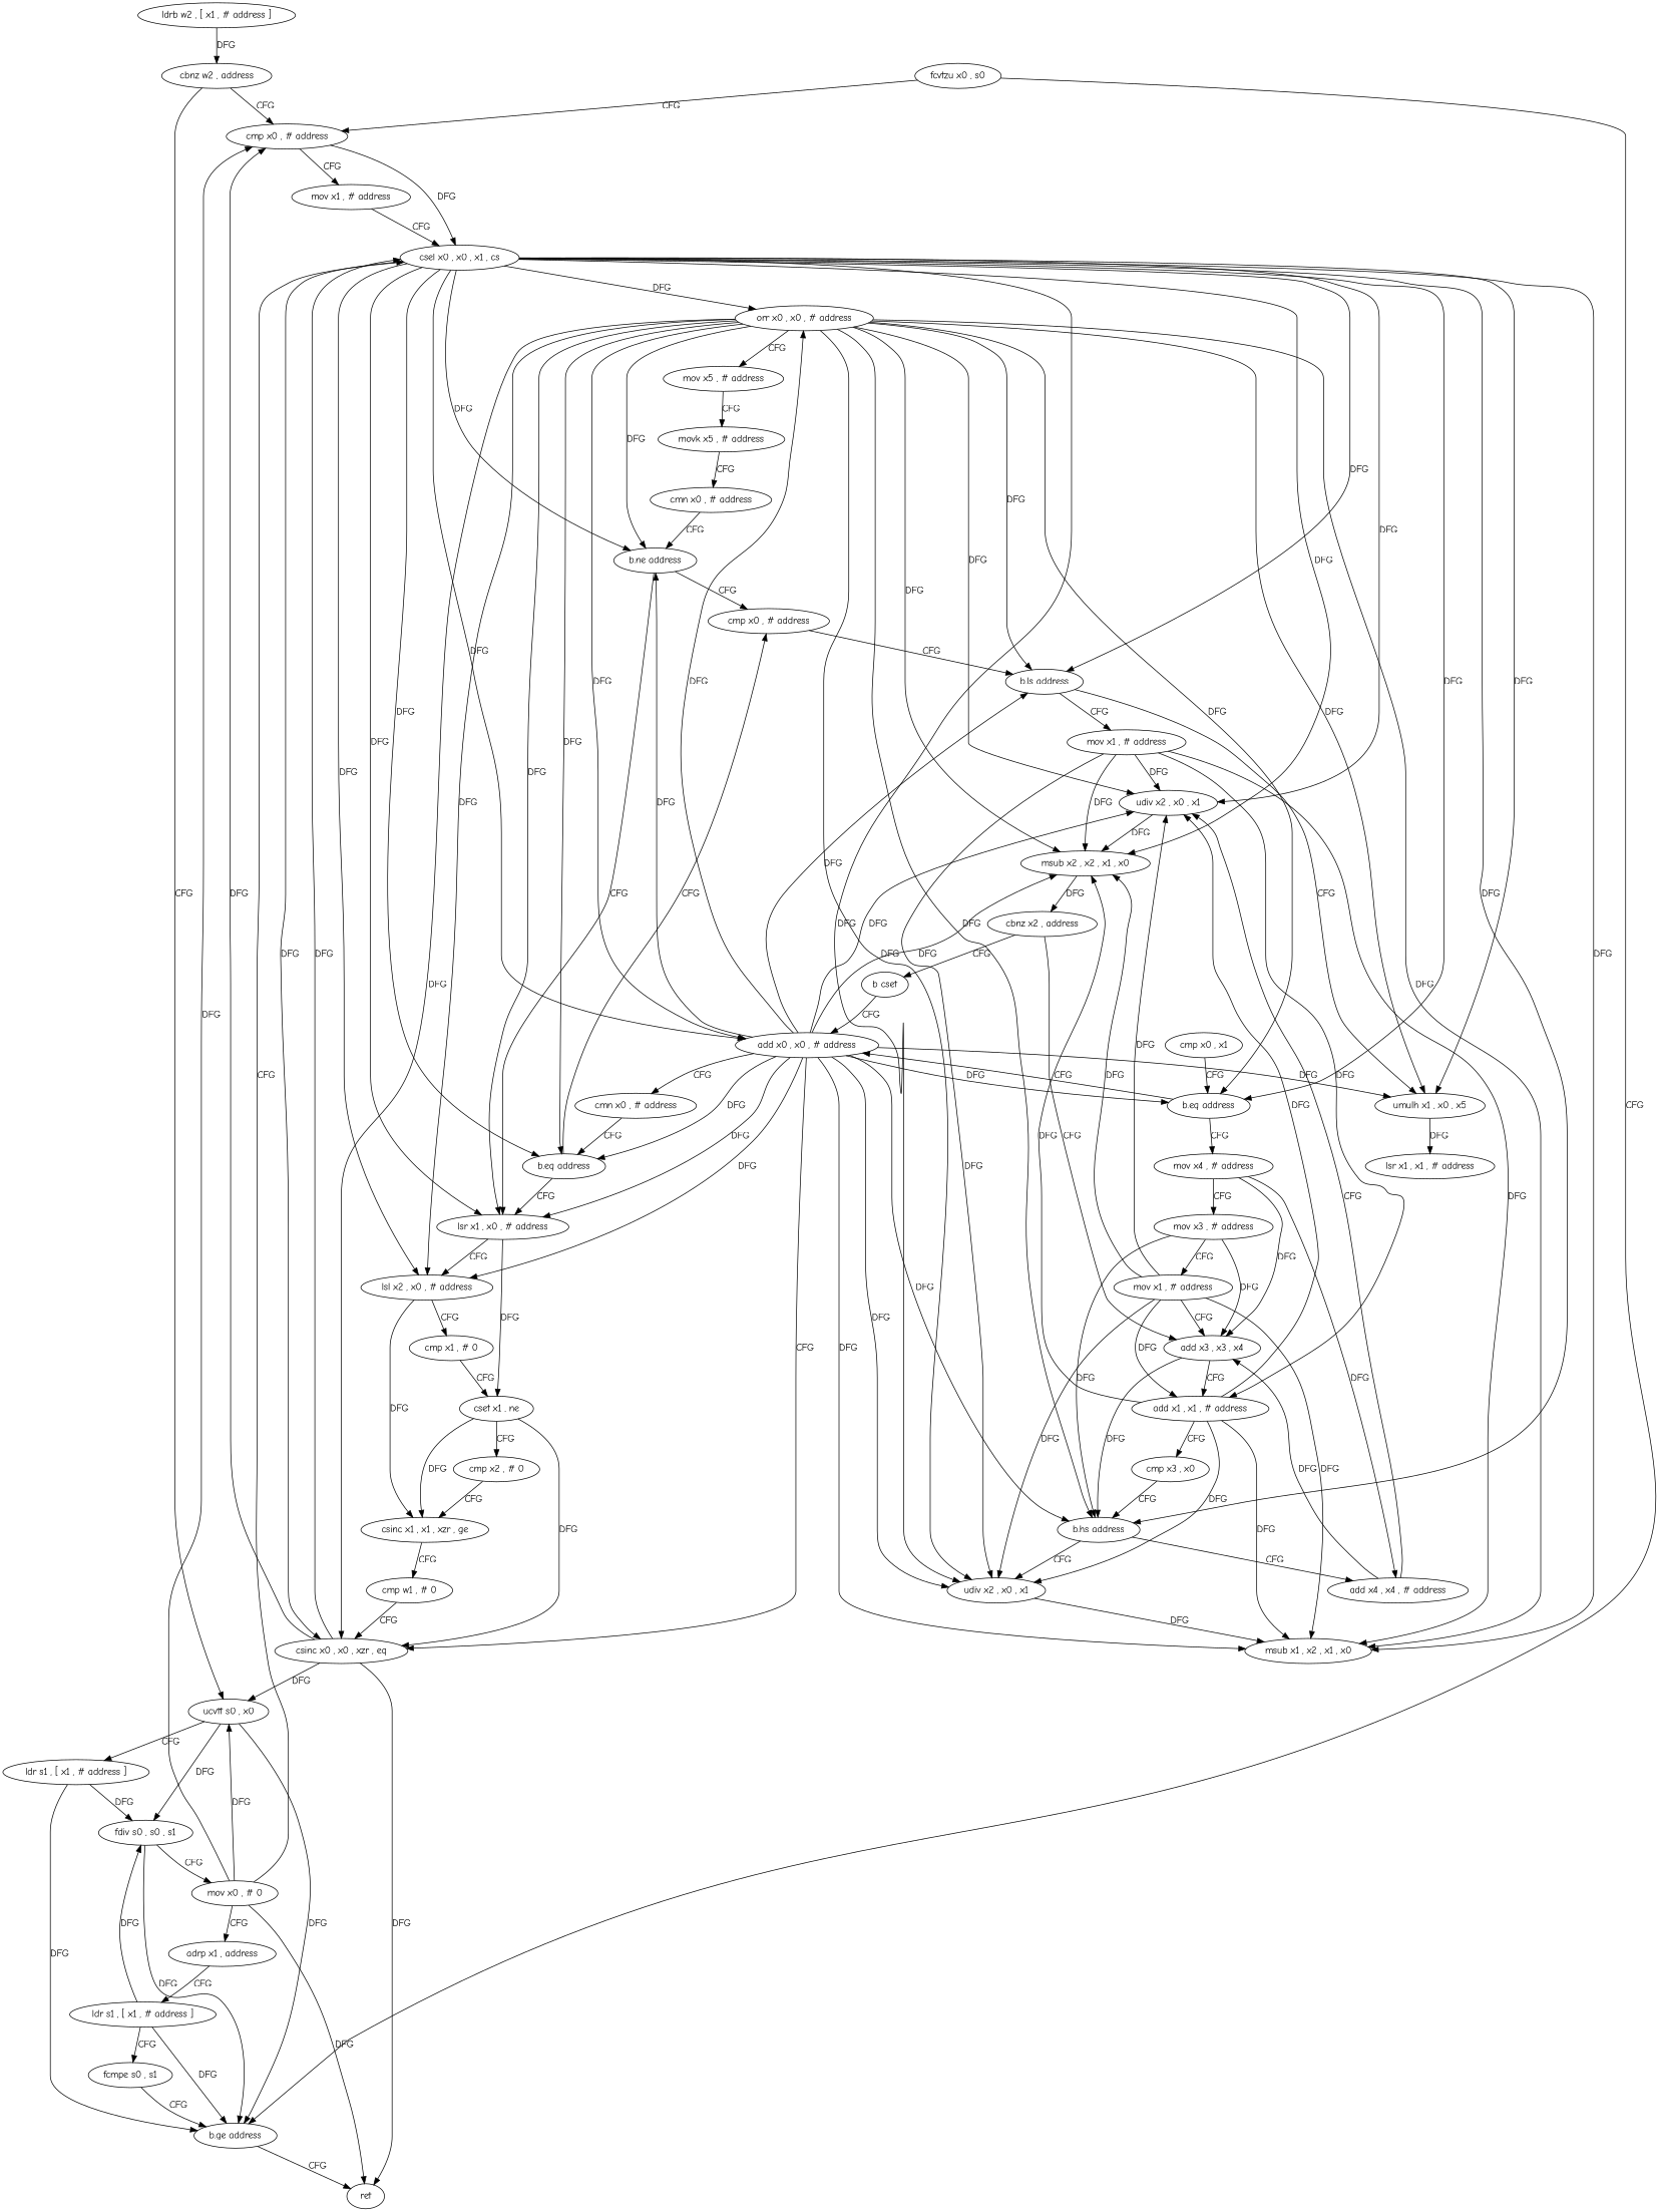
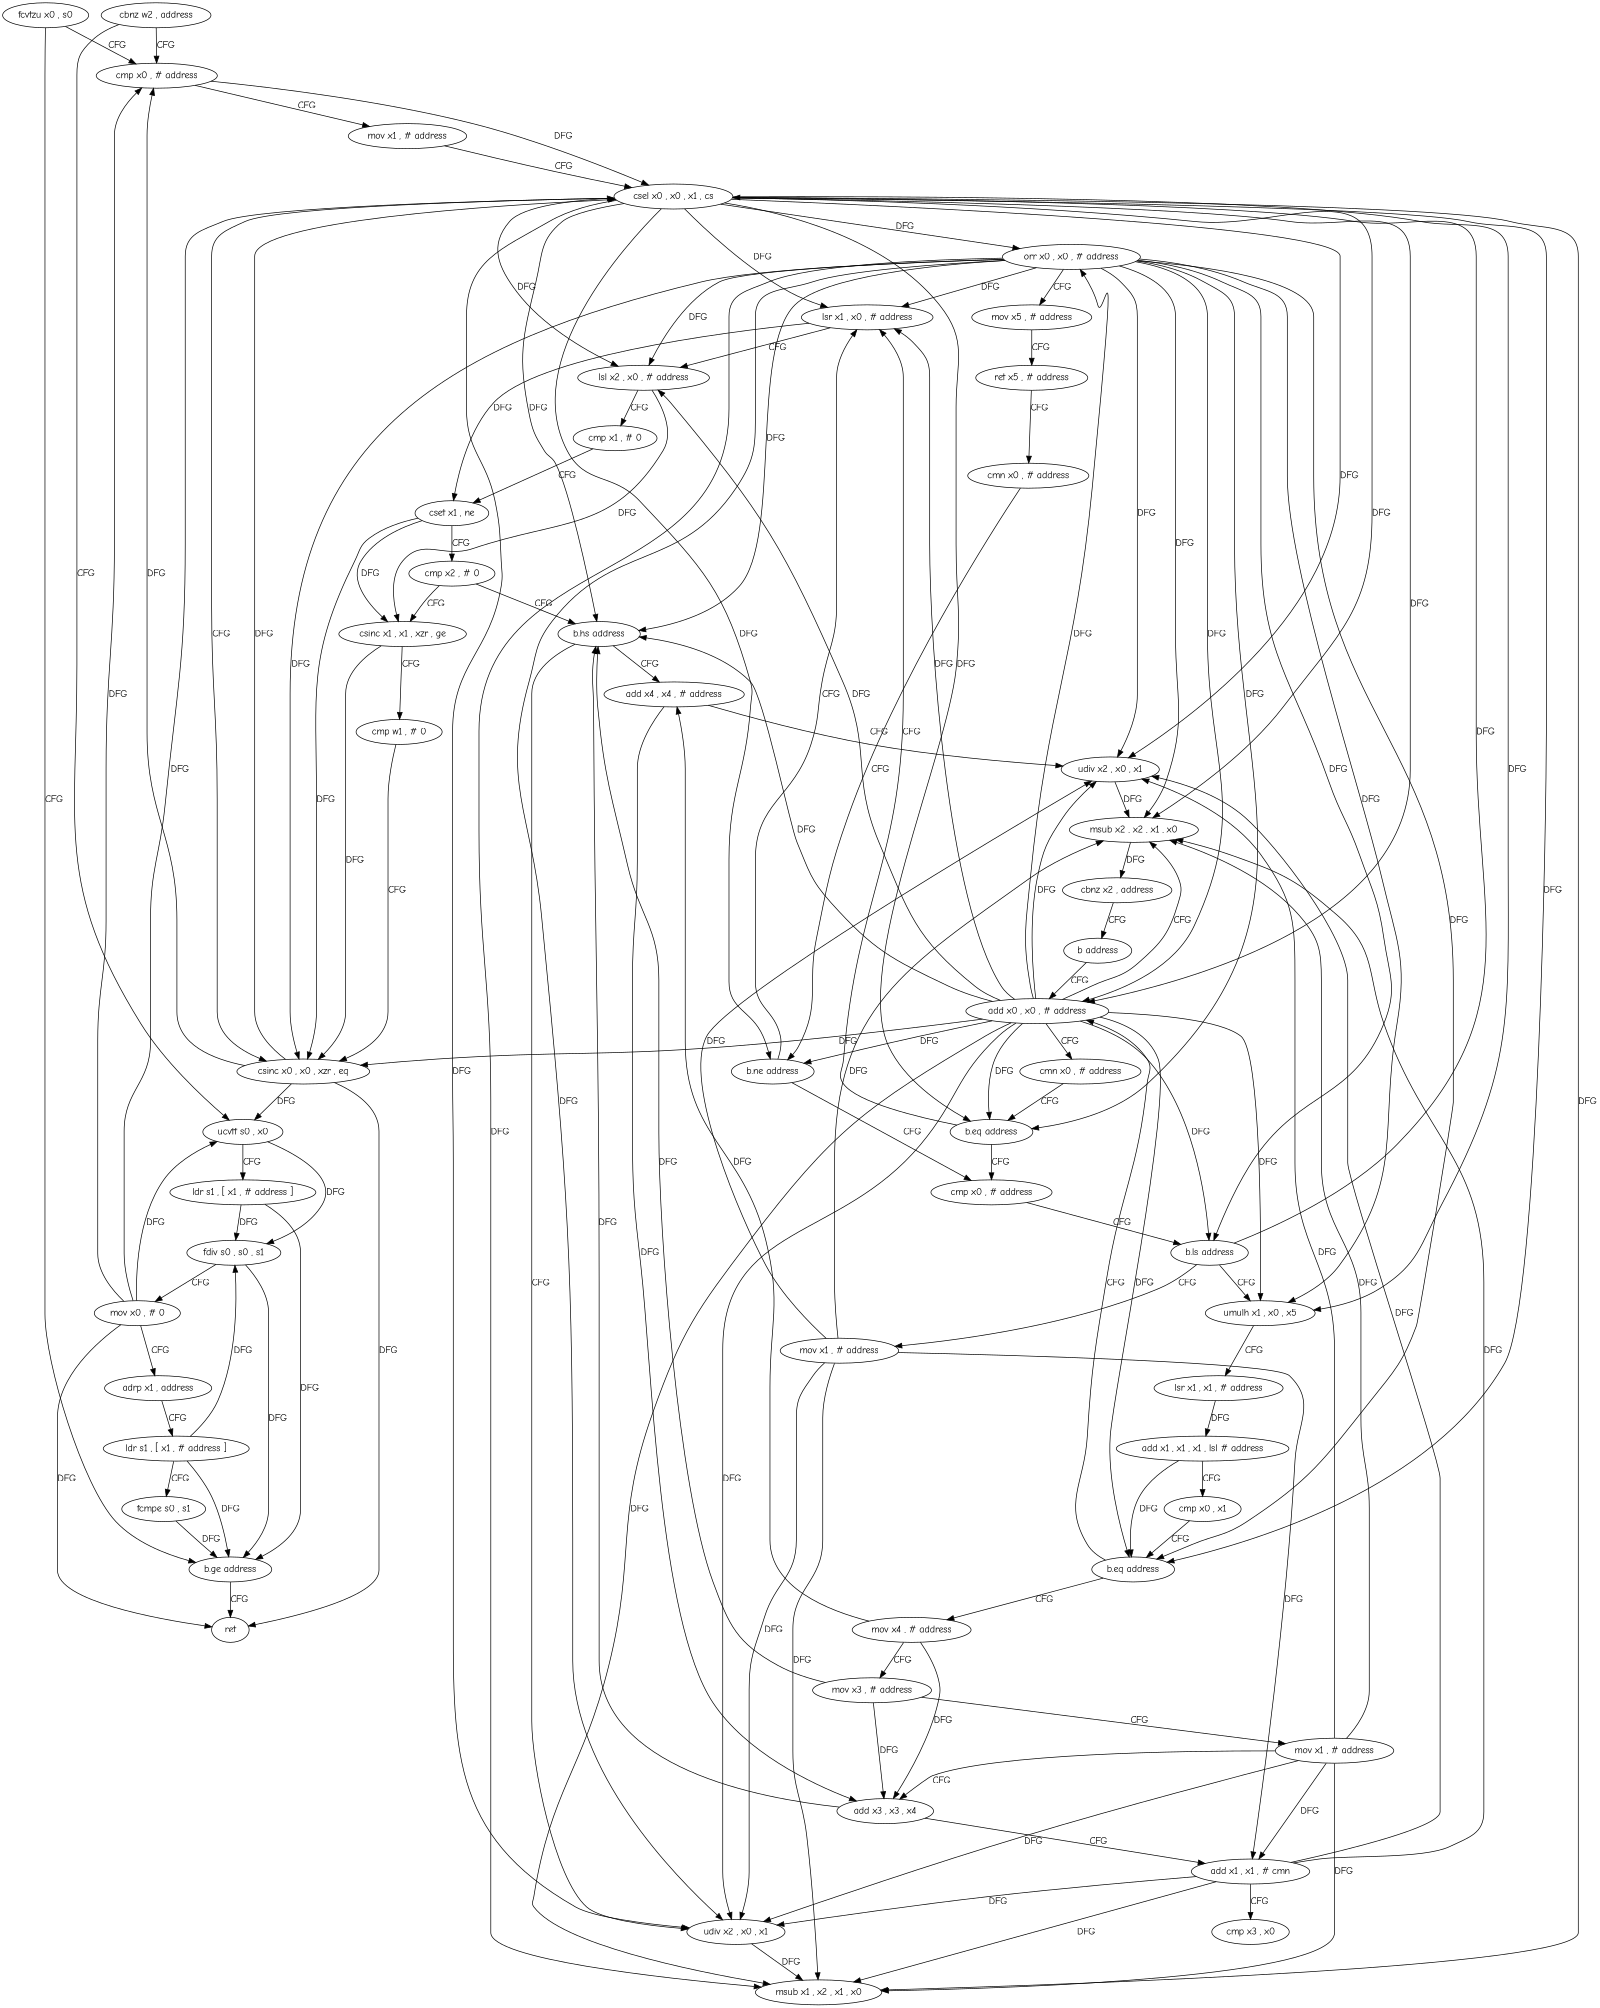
  digraph {
    fontname="Comic Neue"
    node [fontname="Comic Neue"]
    edge [fontname="Comic Neue"]
-   n1 [label="ldrb w2 , [ x1 , # address ]"]
    n2 [label="cbnz w2 , address"]
    n3 [label="cmp x0 , # address"]
    n4 [label="ucvtf s0 , x0"]
    n5 [label="mov x1 , # address"]
    n6 [label="csel x0 , x0 , x1 , cs"]
    n7 [label="ldr s1 , [ x1 , # address ]"]
    n8 [label="fdiv s0 , s0 , s1"]
    n9 [label="b.ge address"]
    n10 [label="orr x0 , x0 , # address"]
    n11 [label="b.ne address"]
    n12 [label="lsr x1 , x0 , # address"]
    n13 [label="b.ls address"]
    n14 [label="umulh x1 , x0 , x5"]
    n15 [label="lsl x2 , x0 , # address"]
    n16 [label="csinc x0 , x0 , xzr , eq"]
    n17 [label="udiv x2 , x0 , x1"]
    n18 [label="b.eq address"]
    n19 [label="add x0 , x0 , # address"]
    n20 [label="b.eq address"]
    n21 [label="msub x1 , x2 , x1 , x0"]
    n22 [label="udiv x2 , x0 , x1"]
    n23 [label="msub x2 , x2 , x1 , x0"]
    n24 [label="b.hs address"]
    n25 [label="mov x0 , # 0"]
    n26 [label=ret]
    n27 [label="mov x5 , # address"]
    n28 [label="cmp x0 , # address"]
    n29 [label="cset x1 , ne"]
    n30 [label="mov x1 , # address"]
    n31 [label="lsr x1 , x1 , # address"]
    n32 [label="cmp x1 , # 0"]
    n33 [label="csinc x1 , x1 , xzr , ge"]
    n34 [label="mov x4 , # address"]
    n35 [label="cmn x0 , # address"]
    n36 [label="cbnz x2 , address"]
    n37 [label="add x4 , x4 , # address"]
-   n38 [label="movk x5 , # address"]
+   n38 [label="ret x5 , # address"]
    n39 [label="cmn x0 , # address"]
    n40 [label="cmp x2 , # 0"]
    n41 [label="adrp x1 , address"]
    n42 [label="ldr s1 , [ x1 , # address ]"]
    n43 [label="fcmpe s0 , s1"]
    n44 [label="fcvtzu x0 , s0"]
-   n45 [label="add x1 , x1 , # address"]
+   n45 [label="add x1 , x1 , # cmn"]
    n46 [label="cmp x3 , x0"]
+   n47 [label="add x1 , x1 , x1 , lsl # address"]
    n48 [label="cmp w1 , # 0"]
    n49 [label="cmp x0 , x1"]
    n50 [label="mov x3 , # address"]
    n51 [label="add x3 , x3 , x4"]
    n52 [label="mov x1 , # address"]
-   n53 [label="b cset"]
-   n1 -> n2 [label=DFG]
+   n53 [label="b address"]
    n2 -> n3 [label=CFG]
    n2 -> n4 [label=CFG]
    n3 -> n5 [label=CFG]
    n3 -> n6 [label=DFG]
    n4 -> n7 [label=CFG]
    n4 -> n8 [label=DFG]
-   n4 -> n9 [label=DFG]
    n5 -> n6 [label=CFG]
    n6 -> n10 [label=DFG]
    n6 -> n11 [label=DFG]
    n6 -> n12 [label=DFG]
-   n6 -> n13 [label=DFG]
+   n13 -> n6 [label=DFG]
    n6 -> n14 [label=DFG]
    n6 -> n15 [label=DFG]
-   n6 -> n16 [label=DFG]
+   n6 -> n16 [label=CFG]
    n6 -> n17 [label=DFG]
    n6 -> n18 [label=DFG]
    n6 -> n19 [label=DFG]
    n6 -> n20 [label=DFG]
    n6 -> n21 [label=DFG]
    n6 -> n22 [label=DFG]
    n6 -> n23 [label=DFG]
    n6 -> n24 [label=DFG]
    n7 -> n8 [label=DFG]
    n7 -> n9 [label=DFG]
    n8 -> n9 [label=DFG]
    n8 -> n25 [label=CFG]
    n9 -> n26 [label=CFG]
-   n10 -> n11 [label=DFG]
    n10 -> n12 [label=DFG]
    n10 -> n13 [label=DFG]
    n10 -> n14 [label=DFG]
    n10 -> n15 [label=DFG]
    n10 -> n16 [label=DFG]
    n10 -> n17 [label=DFG]
    n10 -> n18 [label=DFG]
    n10 -> n19 [label=DFG]
    n10 -> n20 [label=DFG]
    n10 -> n21 [label=DFG]
    n10 -> n22 [label=DFG]
    n10 -> n23 [label=DFG]
    n10 -> n24 [label=DFG]
    n10 -> n27 [label=CFG]
    n11 -> n12 [label=CFG]
    n11 -> n28 [label=CFG]
    n12 -> n15 [label=CFG]
    n12 -> n29 [label=DFG]
    n13 -> n14 [label=CFG]
    n13 -> n30 [label=CFG]
-   n14 -> n31 [label=DFG]
+   n14 -> n31 [label=CFG]
    n15 -> n32 [label=CFG]
    n15 -> n33 [label=DFG]
    n16 -> n3 [label=DFG]
    n16 -> n4 [label=DFG]
    n16 -> n6 [label=DFG]
    n16 -> n26 [label=DFG]
    n17 -> n21 [label=DFG]
    n18 -> n19 [label=CFG]
    n18 -> n34 [label=CFG]
    n19 -> n10 [label=DFG]
    n19 -> n11 [label=DFG]
    n19 -> n12 [label=DFG]
    n19 -> n13 [label=DFG]
    n19 -> n14 [label=DFG]
    n19 -> n15 [label=DFG]
-   n19 -> n16 [label=CFG]
+   n19 -> n16 [label=DFG]
    n19 -> n17 [label=DFG]
    n19 -> n18 [label=DFG]
    n19 -> n20 [label=DFG]
    n19 -> n21 [label=DFG]
    n19 -> n22 [label=DFG]
-   n19 -> n23 [label=DFG]
+   n19 -> n23 [label=CFG]
    n19 -> n24 [label=DFG]
    n19 -> n35 [label=CFG]
    n20 -> n12 [label=CFG]
    n20 -> n28 [label=CFG]
    n22 -> n23 [label=DFG]
    n23 -> n36 [label=DFG]
    n24 -> n17 [label=CFG]
    n24 -> n37 [label=CFG]
    n25 -> n3 [label=DFG]
    n25 -> n4 [label=DFG]
-   n25 -> n6 [label=CFG]
+   n25 -> n6 [label=DFG]
    n25 -> n26 [label=DFG]
    n25 -> n41 [label=CFG]
    n27 -> n38 [label=CFG]
    n28 -> n13 [label=CFG]
    n29 -> n16 [label=DFG]
    n29 -> n33 [label=DFG]
    n29 -> n40 [label=CFG]
    n30 -> n17 [label=DFG]
    n30 -> n21 [label=DFG]
    n30 -> n22 [label=DFG]
    n30 -> n23 [label=DFG]
    n30 -> n45 [label=DFG]
+   n31 -> n47 [label=DFG]
    n32 -> n29 [label=CFG]
+   n33 -> n16 [label=DFG]
    n33 -> n48 [label=CFG]
    n34 -> n37 [label=DFG]
    n34 -> n50 [label=CFG]
    n34 -> n51 [label=DFG]
    n35 -> n20 [label=CFG]
-   n36 -> n51 [label=CFG]
    n36 -> n53 [label=CFG]
    n37 -> n22 [label=CFG]
    n37 -> n51 [label=DFG]
    n38 -> n39 [label=CFG]
    n39 -> n11 [label=CFG]
    n40 -> n33 [label=CFG]
    n41 -> n42 [label=CFG]
    n42 -> n8 [label=DFG]
    n42 -> n9 [label=DFG]
    n42 -> n43 [label=CFG]
-   n43 -> n9 [label=CFG]
+   n43 -> n9 [label=DFG]
    n44 -> n3 [label=CFG]
    n44 -> n9 [label=CFG]
    n45 -> n17 [label=DFG]
    n45 -> n21 [label=DFG]
    n45 -> n22 [label=DFG]
    n45 -> n23 [label=DFG]
    n45 -> n46 [label=CFG]
-   n46 -> n24 [label=CFG]
+   n40 -> n24 [label=CFG]
+   n47 -> n18 [label=DFG]
+   n47 -> n49 [label=CFG]
    n48 -> n16 [label=CFG]
    n49 -> n18 [label=CFG]
    n50 -> n24 [label=DFG]
    n50 -> n51 [label=DFG]
    n50 -> n52 [label=CFG]
    n51 -> n24 [label=DFG]
    n51 -> n45 [label=CFG]
    n52 -> n17 [label=DFG]
    n52 -> n21 [label=DFG]
    n52 -> n22 [label=DFG]
    n52 -> n23 [label=DFG]
    n52 -> n45 [label=DFG]
    n52 -> n51 [label=CFG]
    n53 -> n19 [label=CFG]
  }
